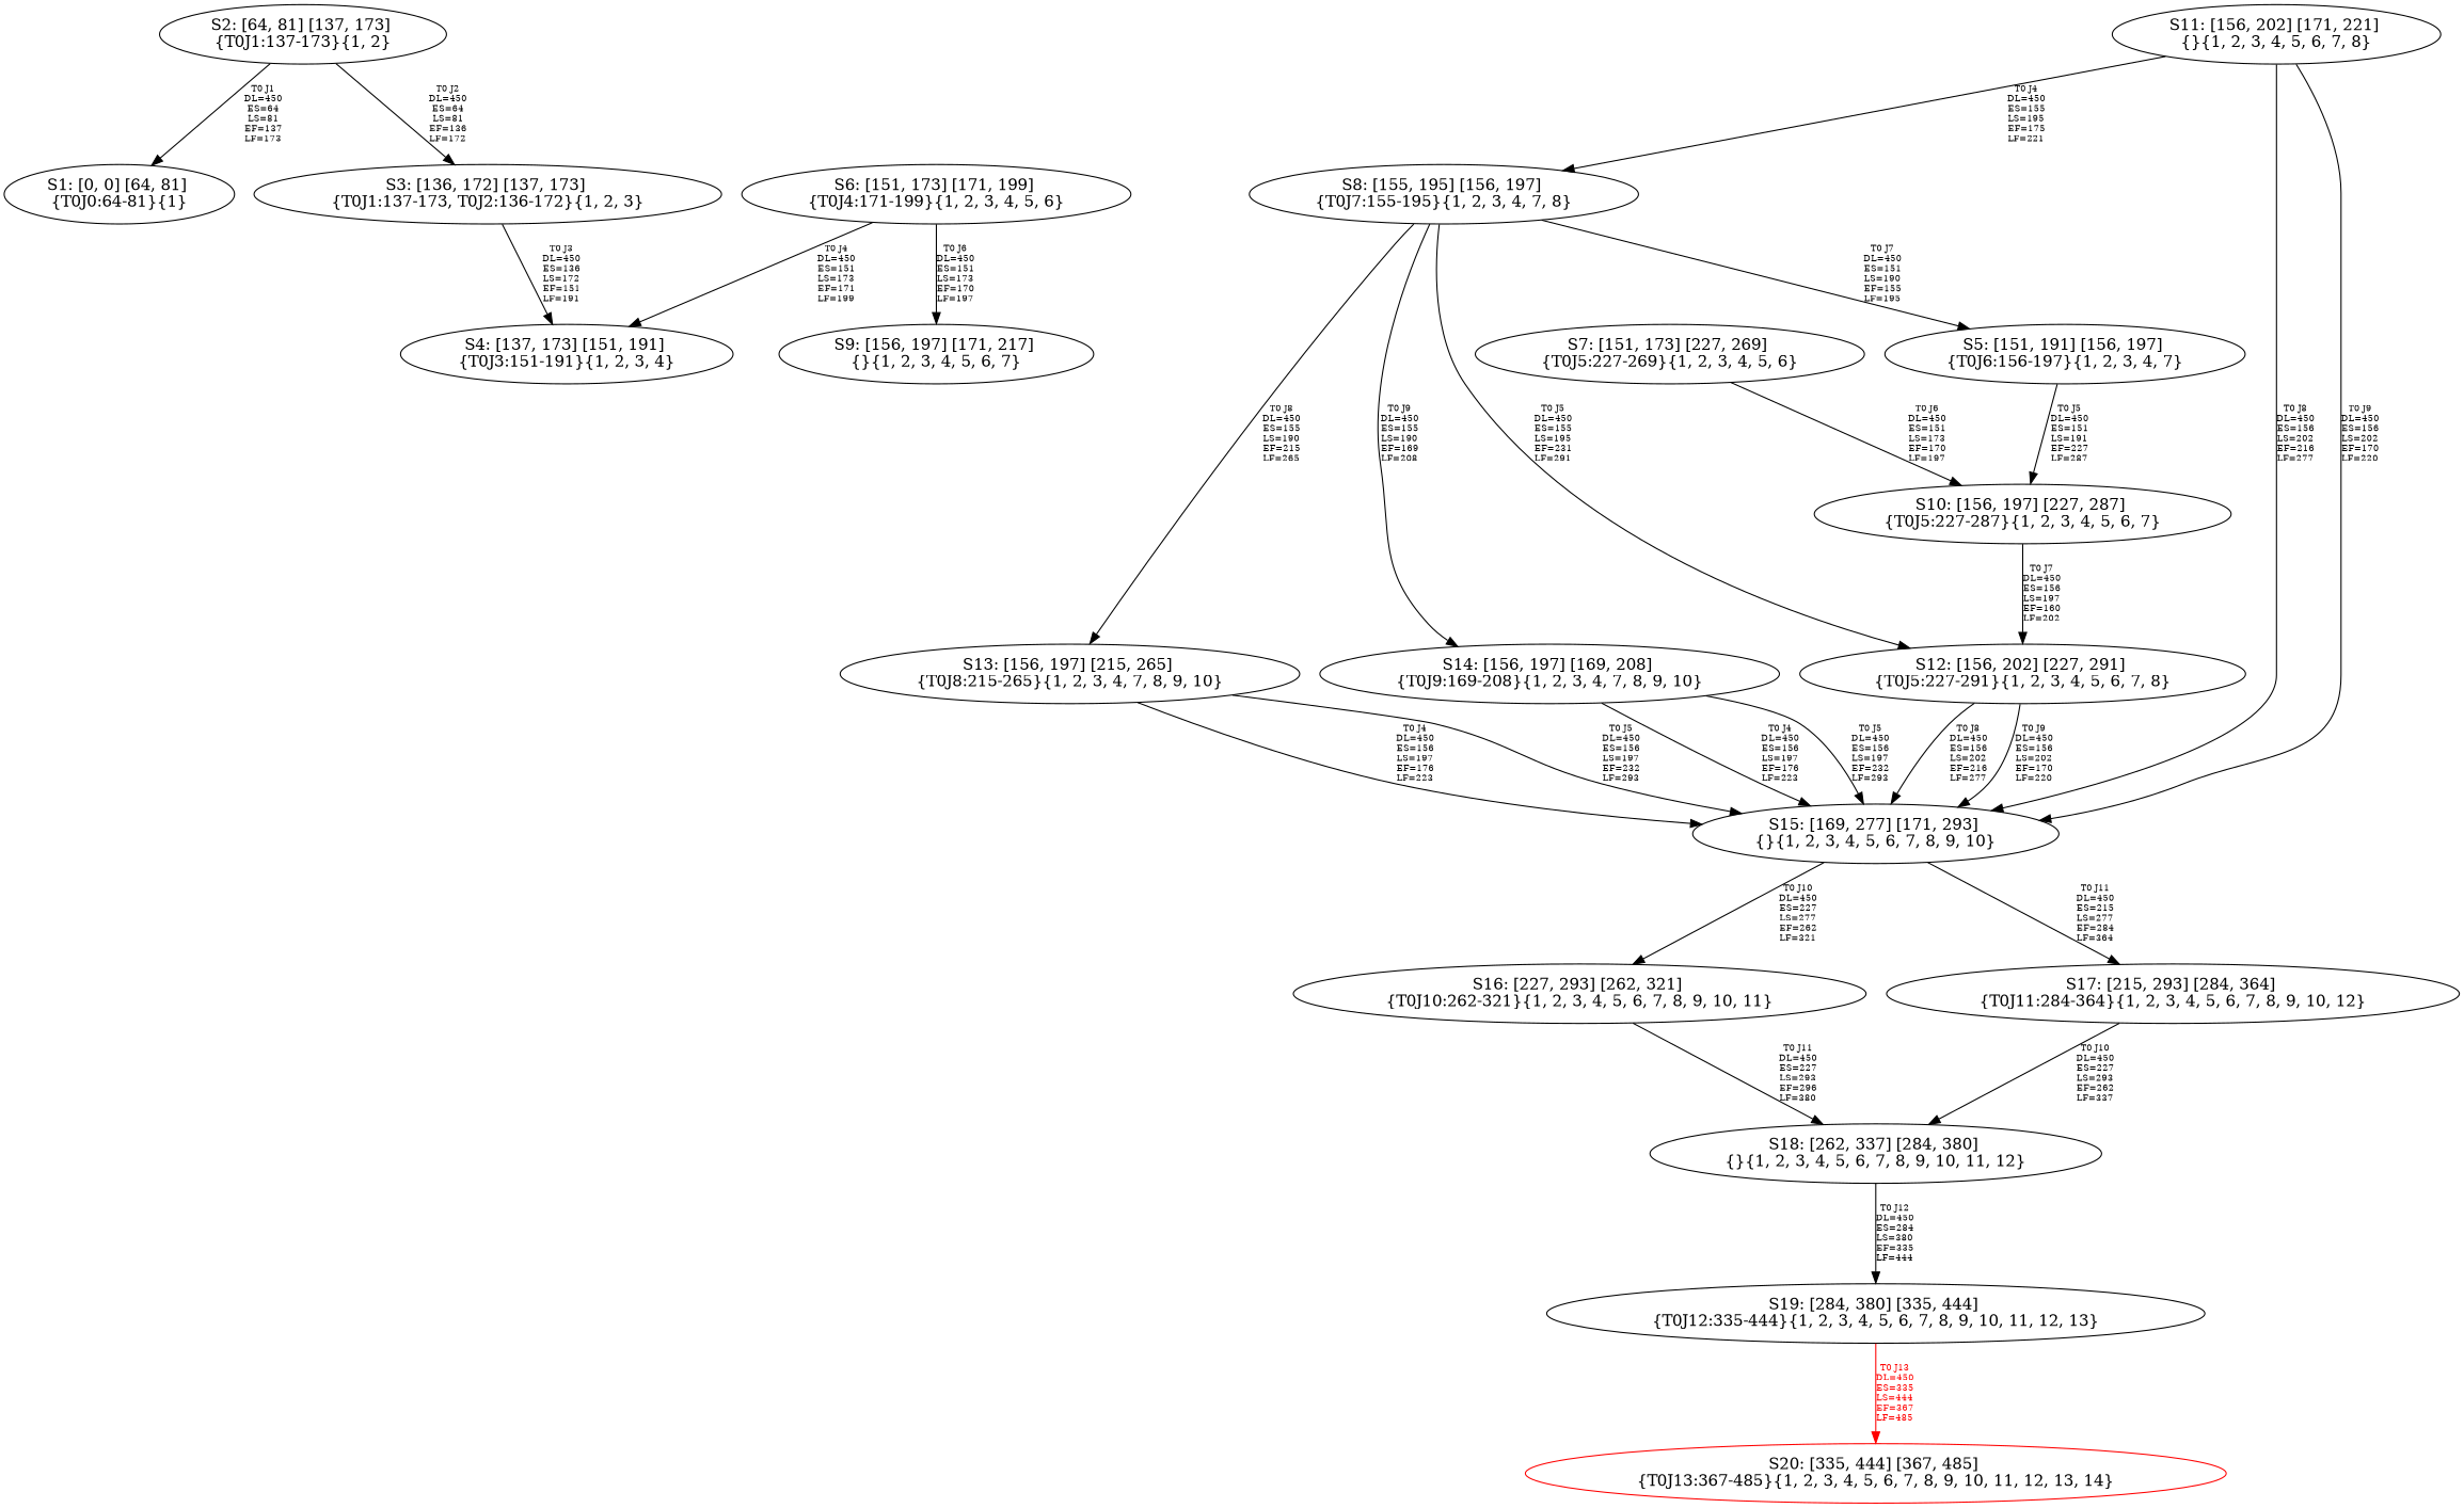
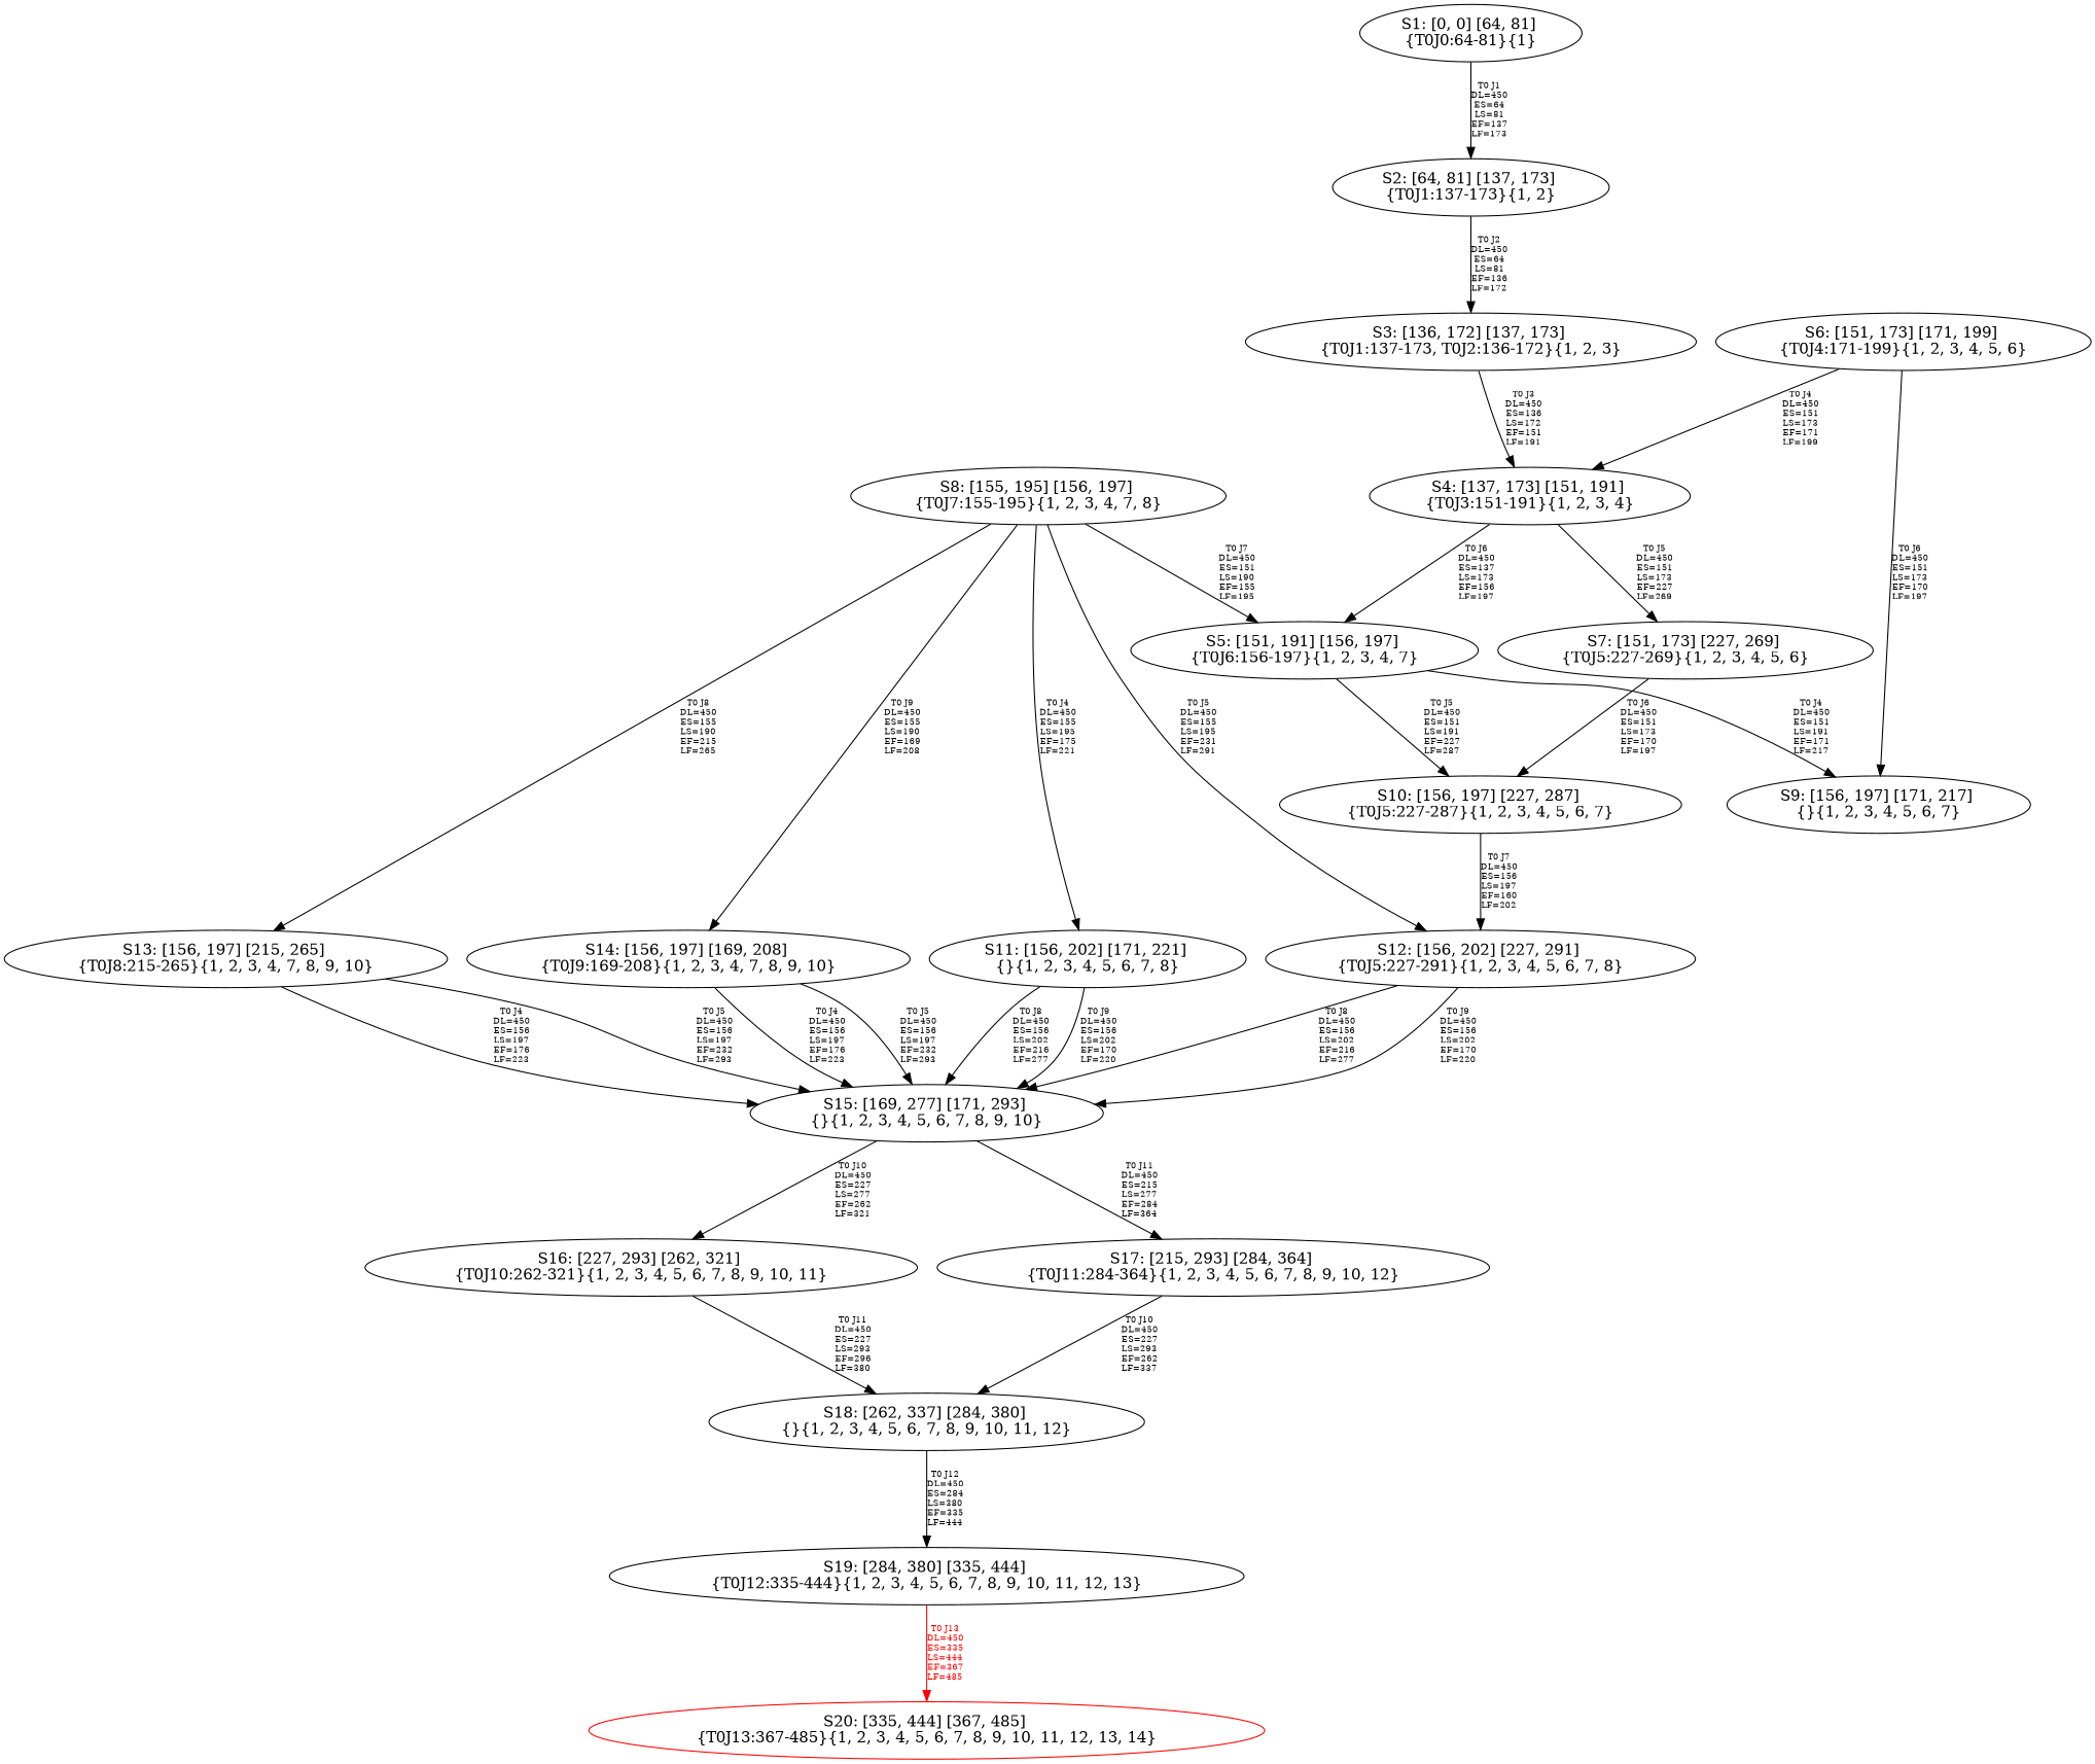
  digraph {
    edge [fontsize=8]
    n1 [label="S1: [0, 0] [64, 81] \n{T0J0:64-81}{1}"]
    n2 [label="S2: [64, 81] [137, 173] \n{T0J1:137-173}{1, 2}"]
    n3 [label="S3: [136, 172] [137, 173] \n{T0J1:137-173, T0J2:136-172}{1, 2, 3}"]
    n4 [label="S4: [137, 173] [151, 191] \n{T0J3:151-191}{1, 2, 3, 4}"]
    n5 [label="S5: [151, 191] [156, 197] \n{T0J6:156-197}{1, 2, 3, 4, 7}"]
    n6 [label="S7: [151, 173] [227, 269] \n{T0J5:227-269}{1, 2, 3, 4, 5, 6}"]
    n7 [label="S9: [156, 197] [171, 217] \n{}{1, 2, 3, 4, 5, 6, 7}"]
    n8 [label="S10: [156, 197] [227, 287] \n{T0J5:227-287}{1, 2, 3, 4, 5, 6, 7}"]
    n9 [label="S6: [151, 173] [171, 199] \n{T0J4:171-199}{1, 2, 3, 4, 5, 6}"]
    n10 [label="S8: [155, 195] [156, 197] \n{T0J7:155-195}{1, 2, 3, 4, 7, 8}"]
    n11 [label="S11: [156, 202] [171, 221] \n{}{1, 2, 3, 4, 5, 6, 7, 8}"]
    n12 [label="S12: [156, 202] [227, 291] \n{T0J5:227-291}{1, 2, 3, 4, 5, 6, 7, 8}"]
    n13 [label="S13: [156, 197] [215, 265] \n{T0J8:215-265}{1, 2, 3, 4, 7, 8, 9, 10}"]
    n14 [label="S14: [156, 197] [169, 208] \n{T0J9:169-208}{1, 2, 3, 4, 7, 8, 9, 10}"]
    n15 [label="S15: [169, 277] [171, 293] \n{}{1, 2, 3, 4, 5, 6, 7, 8, 9, 10}"]
    n16 [label="S16: [227, 293] [262, 321] \n{T0J10:262-321}{1, 2, 3, 4, 5, 6, 7, 8, 9, 10, 11}"]
    n17 [label="S17: [215, 293] [284, 364] \n{T0J11:284-364}{1, 2, 3, 4, 5, 6, 7, 8, 9, 10, 12}"]
    n18 [label="S18: [262, 337] [284, 380] \n{}{1, 2, 3, 4, 5, 6, 7, 8, 9, 10, 11, 12}"]
    n19 [label="S19: [284, 380] [335, 444] \n{T0J12:335-444}{1, 2, 3, 4, 5, 6, 7, 8, 9, 10, 11, 12, 13}"]
    n20 [color=Red label="S20: [335, 444] [367, 485] \n{T0J13:367-485}{1, 2, 3, 4, 5, 6, 7, 8, 9, 10, 11, 12, 13, 14}"]
-   n2 -> n1 [label="T0 J1\nDL=450\nES=64\nLS=81\nEF=137\nLF=173"]
+   n1 -> n2 [label="T0 J1\nDL=450\nES=64\nLS=81\nEF=137\nLF=173"]
    n2 -> n3 [label="T0 J2\nDL=450\nES=64\nLS=81\nEF=136\nLF=172"]
    n3 -> n4 [label="T0 J3\nDL=450\nES=136\nLS=172\nEF=151\nLF=191"]
+   n4 -> n5 [label="T0 J6\nDL=450\nES=137\nLS=173\nEF=156\nLF=197"]
+   n4 -> n6 [label="T0 J5\nDL=450\nES=151\nLS=173\nEF=227\nLF=269"]
+   n5 -> n7 [label="T0 J4\nDL=450\nES=151\nLS=191\nEF=171\nLF=217"]
    n5 -> n8 [label="T0 J5\nDL=450\nES=151\nLS=191\nEF=227\nLF=287"]
    n6 -> n8 [label="T0 J6\nDL=450\nES=151\nLS=173\nEF=170\nLF=197"]
    n8 -> n12 [label="T0 J7\nDL=450\nES=156\nLS=197\nEF=160\nLF=202"]
    n9 -> n4 [label="T0 J4\nDL=450\nES=151\nLS=173\nEF=171\nLF=199"]
    n9 -> n7 [label="T0 J6\nDL=450\nES=151\nLS=173\nEF=170\nLF=197"]
    n10 -> n5 [label="T0 J7\nDL=450\nES=151\nLS=190\nEF=155\nLF=195"]
-   n11 -> n10 [label="T0 J4\nDL=450\nES=155\nLS=195\nEF=175\nLF=221"]
+   n10 -> n11 [label="T0 J4\nDL=450\nES=155\nLS=195\nEF=175\nLF=221"]
    n10 -> n12 [label="T0 J5\nDL=450\nES=155\nLS=195\nEF=231\nLF=291"]
    n10 -> n13 [label="T0 J8\nDL=450\nES=155\nLS=190\nEF=215\nLF=265"]
    n10 -> n14 [label="T0 J9\nDL=450\nES=155\nLS=190\nEF=169\nLF=208"]
    n11 -> n15 [label="T0 J8\nDL=450\nES=156\nLS=202\nEF=216\nLF=277"]
    n11 -> n15 [label="T0 J9\nDL=450\nES=156\nLS=202\nEF=170\nLF=220"]
    n12 -> n15 [label="T0 J8\nDL=450\nES=156\nLS=202\nEF=216\nLF=277"]
    n12 -> n15 [label="T0 J9\nDL=450\nES=156\nLS=202\nEF=170\nLF=220"]
    n13 -> n15 [label="T0 J4\nDL=450\nES=156\nLS=197\nEF=176\nLF=223"]
    n13 -> n15 [label="T0 J5\nDL=450\nES=156\nLS=197\nEF=232\nLF=293"]
    n14 -> n15 [label="T0 J4\nDL=450\nES=156\nLS=197\nEF=176\nLF=223"]
    n14 -> n15 [label="T0 J5\nDL=450\nES=156\nLS=197\nEF=232\nLF=293"]
    n15 -> n16 [label="T0 J10\nDL=450\nES=227\nLS=277\nEF=262\nLF=321"]
    n15 -> n17 [label="T0 J11\nDL=450\nES=215\nLS=277\nEF=284\nLF=364"]
    n16 -> n18 [label="T0 J11\nDL=450\nES=227\nLS=293\nEF=296\nLF=380"]
    n17 -> n18 [label="T0 J10\nDL=450\nES=227\nLS=293\nEF=262\nLF=337"]
    n18 -> n19 [label="T0 J12\nDL=450\nES=284\nLS=380\nEF=335\nLF=444"]
    n19 -> n20 [color=Red fontcolor=Red label="T0 J13\nDL=450\nES=335\nLS=444\nEF=367\nLF=485"]
  }
